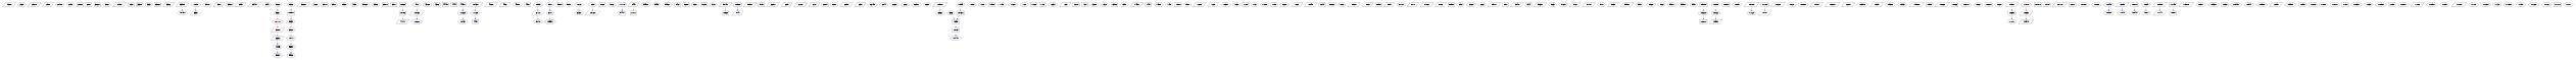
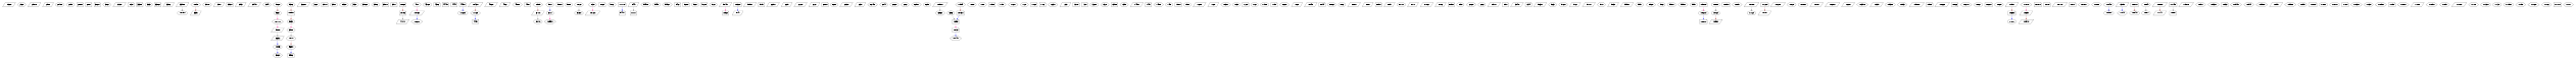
  digraph {
    k=96
    node [l=191 shape=hexagon]
    edge [color=blue d=-95 e=0.0]
    "252+" [l=189 shape=parallelogram]
    "252-" [l=189]
    "258+" [l=176 shape=parallelogram]
    "258-" [l=176 shape=parallelogram]
    "275+" [l=286 shape=ellipse]
    "275-" [l=286]
    "288+" [l=219 shape=note]
    "288-" [l=219 shape=note]
    "302+" [shape=note]
    "302-"
    "313+" [shape=parallelogram]
    "313-" [shape=note]
    "333+" [l=280 shape=note]
    "333-" [l=280 shape=ellipse]
    "336+" [l=168 shape=note]
    "336-" [l=168 shape=parallelogram]
    "339+" [l=216 shape=parallelogram]
    "1075+" [l=537745 shape=ellipse]
    "339-" [l=216 shape=parallelogram]
    "351+" [l=139 shape=ellipse]
    "351-" [l=139 shape=parallelogram]
    "353+" [l=278 shape=note]
    "353-" [l=278 shape=parallelogram]
    "354+" [l=239 shape=parallelogram]
    "354-" [l=239]
    "358+" [l=284 shape=parallelogram]
    "969+" [l=3053 shape=parallelogram]
    "1085-" [l=75846 shape=ellipse]
    "358-" [l=284]
    "1071-" [l=55389]
    "968+" [l=218]
    "368+" [l=102 shape=parallelogram]
    "368-" [l=102 shape=ellipse]
    "391+" [l=156 shape=note]
    "391-" [l=156 shape=ellipse]
    "393+" [shape=ellipse]
    "393-"
    "396+" [l=195 shape=ellipse]
    "396-" [l=195]
    "397+" [l=231 shape=note]
    "397-" [l=231 shape=note]
    "417+" [l=344 shape=parallelogram]
    "417-" [l=344]
    "1076+" [l=115787 shape=parallelogram]
    "1082+" [l=303539]
    "436+" [l=131 shape=ellipse]
    "436-" [l=131 shape=note]
    "444+" [l=202 shape=note]
    "444-" [l=202 shape=note]
    "449+" [l=246 shape=note]
    "1102+" [l=343695 shape=ellipse]
-   "1042-" [l=147541]
    "449-" [l=246 shape=note]
    "496+" [l=181 shape=parallelogram]
    "496-" [l=181 shape=parallelogram]
    "498+"
    "498-" [shape=note]
    "507+" [l=176 shape=ellipse]
    "507-" [l=176]
    "671-" [l=190 shape=ellipse]
    "1059+" [l=386]
    "508+" [l=342 shape=note]
    "508-" [l=342 shape=ellipse]
    "513+" [l=326 shape=ellipse]
    "513-" [l=326]
    "1072+" [l=5370 shape=parallelogram]
    "516+" [l=164 shape=note]
    "516-" [l=164]
    "544+" [l=152 shape=note]
    "544-" [l=152 shape=parallelogram]
    "1111-" [l=33968 shape=note]
    "545+" [l=134]
    "545-" [l=134 shape=ellipse]
    "546+" [l=281]
    "546-" [l=281 shape=note]
    "556+" [l=246 shape=ellipse]
    "968-" [l=218 shape=ellipse]
    "1071+" [l=55389]
    "556-" [l=246 shape=note]
    "560+" [l=195 shape=note]
    "560-" [l=195 shape=ellipse]
    "572+" [l=260 shape=note]
    "572-" [l=260 shape=ellipse]
    "574+" [l=260 shape=parallelogram]
    "1092-" [l=62082 shape=note]
    "574-" [l=260 shape=parallelogram]
    "575+" [l=189 shape=parallelogram]
    "575-" [l=189 shape=note]
    "669+" [l=176 shape=parallelogram]
    "669-" [l=176 shape=parallelogram]
    "671+" [l=190 shape=parallelogram]
    "672+" [l=117 shape=parallelogram]
    "672-" [l=117 shape=parallelogram]
    "680+" [l=246 shape=note]
    "680-" [l=246 shape=ellipse]
    "683+" [l=189 shape=parallelogram]
    "683-" [l=189 shape=parallelogram]
    "684+"
    "684-"
    "686+" [l=175 shape=ellipse]
    "686-" [l=175]
    "689+" [l=125]
    "689-" [l=125 shape=ellipse]
    "696+" [l=212]
    "696-" [l=212 shape=ellipse]
    "1098-" [l=151816 shape=note]
    "1073-" [l=172696 shape=note]
    "708+" [l=133 shape=ellipse]
    "708-" [l=133]
    "709+" [l=162 shape=note]
    "709-" [l=162]
    "712+" [l=176]
    "712-" [l=176]
    "716+" [shape=note]
    "716-" [shape=note]
    "723+" [l=124]
    "723-" [l=124 shape=parallelogram]
    "731+" [l=142 shape=note]
    "731-" [l=142 shape=note]
    "732+" [l=303 shape=ellipse]
    "732-" [l=303]
    "735+" [l=102 shape=note]
    "735-" [l=102]
    "745+" [l=128 shape=parallelogram]
    "745-" [l=128 shape=note]
    "748+" [l=182]
    "748-" [l=182 shape=ellipse]
    "750+" [shape=note]
    "750-" [shape=ellipse]
    "768+" [l=114 shape=parallelogram]
    "768-" [l=114 shape=parallelogram]
    "769+" [l=103]
    "769-" [l=103 shape=ellipse]
    "772+" [l=150 shape=note]
    "772-" [l=150 shape=ellipse]
    "779+" [l=155 shape=ellipse]
    "779-" [l=155 shape=note]
    "802+" [l=128]
    "802-" [l=128 shape=parallelogram]
    "804+" [l=113 shape=parallelogram]
    "804-" [l=113 shape=note]
    "806+" [l=104 shape=ellipse]
    "806-" [l=104 shape=ellipse]
    "808+" [l=120 shape=parallelogram]
    "808-" [l=120 shape=parallelogram]
    "809+" [l=119 shape=note]
    "809-" [l=119 shape=parallelogram]
    "811+" [l=111 shape=ellipse]
    "811-" [l=111 shape=parallelogram]
    "816+" [l=106 shape=parallelogram]
    "816-" [l=106 shape=parallelogram]
    "819+" [l=111 shape=note]
    "819-" [l=111 shape=ellipse]
    "826+" [l=118]
    "826-" [l=118 shape=ellipse]
    "897+" [l=523 shape=parallelogram]
    "897-" [l=523 shape=note]
    "934+" [l=426 shape=parallelogram]
    n159 [l=426 label="134-" shape=note]
    "936+" [l=333]
    "936-" [l=333]
    "1085+" [l=75846 shape=note]
    "969-" [l=3053 shape=ellipse]
    "963+" [l=471 shape=parallelogram]
    "963-" [l=471]
    "972+" [l=287 shape=ellipse]
    "972-" [l=287 shape=parallelogram]
    "977+" [l=325 shape=parallelogram]
    "977-" [l=325]
    "983-" [l=273 shape=parallelogram]
    "995+" [l=192 shape=parallelogram]
    "995-" [l=192]
    "996+" [l=214]
    "996-" [l=214 shape=ellipse]
    "998+" [l=152 shape=ellipse]
    "999+" [l=125]
    "999-" [l=125 shape=ellipse]
    "1002+" [shape=ellipse]
    "1080+" [l=223448 shape=note]
    "1002-" [shape=ellipse]
    "1050-" [l=366 shape=parallelogram]
    "1009+" [l=140 shape=note]
    "1009-" [l=140]
    "1010+" [l=217 shape=parallelogram]
    "1112-" [l=27256 shape=ellipse]
    "1010-" [l=217 shape=parallelogram]
    "1012+" [l=188 shape=parallelogram]
    "1012-" [l=188 shape=ellipse]
    "1018+" [l=113 shape=ellipse]
    "1018-" [l=113 shape=parallelogram]
    "1020+" [l=189 shape=parallelogram]
    "1020-" [l=189 shape=parallelogram]
    "1039+" [l=810]
    "1039-" [l=810 shape=parallelogram]
    "1042+" [l=147541 shape=parallelogram]
    "1102-" [l=343695]
    "1050+" [l=366 shape=note]
    "1053+" [l=603 shape=ellipse]
    "1053-" [l=603]
    "1058+" [l=343 shape=parallelogram]
    "1058-" [l=343 shape=note]
    "1059-" [l=386]
    "1066+" [shape=parallelogram]
    "1066-" [shape=note]
    "1067+"
    "1067-" [shape=ellipse]
    "1068+" [l=26465 shape=note]
    "1068-" [l=26465 shape=ellipse]
    "1069+" [l=202764 shape=note]
    "1107-" [l=52399 shape=ellipse]
    "1069-" [l=202764 shape=parallelogram]
    "1097+" [l=17306 shape=parallelogram]
    "1070+" [l=149678 shape=note]
    "1070-" [l=149678 shape=note]
    "1072-" [l=5370 shape=ellipse]
    "1073+" [l=172696 shape=note]
    "1098+" [l=151816 shape=parallelogram]
    "1074+" [l=193133]
    n219 [l=193133 label="1054-"]
    "1075-" [l=537745]
    "1076-" [l=115787 shape=note]
    "1077+" [l=4164 shape=parallelogram]
    "1077-" [l=4164 shape=note]
    "1078+" [l=4312]
    "1078-" [l=4312]
    "1079+" [l=10130 shape=ellipse]
    n227 [l=10130 label="1379-" shape=parallelogram]
    "1104-" [l=6803]
    "1080-" [l=223448 shape=ellipse]
    "1081+" [l=41640 shape=note]
    "1084+" [l=9704 shape=ellipse]
    "1081-" [l=41640 shape=ellipse]
    "1082-" [l=303539 shape=note]
    "1084-" [l=9704 shape=ellipse]
    "1088+" [l=75811 shape=parallelogram]
    "1114-" [l=75777 shape=parallelogram]
    "1088-" [l=75811 shape=note]
    "1091+" [l=232149 shape=parallelogram]
    "1091-" [l=232149]
    "1092+" [l=62082 shape=note]
    "1093+" [l=79189]
    "1093-" [l=79189 shape=note]
    "1094+" [l=84850]
    "1094-" [l=84850]
    "1095+" [l=90744]
    "1095-" [l=90744 shape=parallelogram]
    "1097-" [l=17306 shape=parallelogram]
    "1099+" [l=159907]
    "1099-" [l=159907 shape=ellipse]
    "1100+" [l=382970 shape=note]
    "1100-" [l=382970 shape=ellipse]
    "1101+" [l=10652 shape=ellipse]
    "1101-" [l=10652 shape=note]
    "1103+" [l=9953]
    "1103-" [l=9953 shape=ellipse]
    "1104+" [l=6803 shape=ellipse]
    "1105+" [l=25820]
    "1105-" [l=25820 shape=note]
    "1107+" [l=52399]
    "1108+" [l=10767]
    "1108-" [l=10767 shape=parallelogram]
    "1109+" [l=4777]
    "1109-" [l=4777]
    "1110+" [l=3903 shape=parallelogram]
    "1110-" [l=3903]
    "1111+" [l=33968 shape=note]
    "1112+" [l=27256 shape=note]
    "1113+" [l=37078 shape=ellipse]
    "1113-" [l=37078 shape=ellipse]
    "1114+" [l=75777 shape=note]
    "1115+" [l=13746 shape=ellipse]
    "1115-" [l=13746]
    "1116+" [l=10522]
    "1116-" [l=10522]
    "1117+" [l=9147 shape=note]
    "1117-" [l=9147]
    "339+" -> "1075+" [color=gray40 n=19]
    "358+" -> "969+" [color=gray40 n=40]
    "969+" -> "1085-" [d=-107 e=33.2 n=15]
    "1085-" -> "936+" [n=46]
    "358-" -> "1071-" [color=gray40 n=52]
    "1071-" -> "968+" [color=brown n=41]
    "968+" -> "556-" [e=""]
    "417-" -> "1076+" [color=deeppink d=-152 e=21.1 n=37]
    "1076+" -> "1082+" [d=-308 n=17]
    "449+" -> "1102+" [n=31]
-   "1102+" -> "1042-" [color=deeppink d=-133 e=21.4 n=36]
    "507-" -> "671-" [d=-87 e=""]
    "671-" -> "1059+" [color=deeppink d=-93 e=""]
    "513-" -> "1072+" [color=deeppink d=-142 e=23.5 n=30]
    "544-" -> "1111-" [color=gray40 d=-93 e=33.2 n=15]
    "556+" -> "968-" [color=brown e=""]
    "968-" -> "1071+" [color=deeppink n=41]
    "1071+" -> "358+" [color=deeppink n=52]
    "574+" -> "1092-" [color=deeppink d=-69 e=31.2 n=17]
    "671+" -> "507+" [color=gray40 d=-87 e=""]
    "696-" -> "1098-" [color=gray40 n=18]
    "1098-" -> "1073-" [color=deeppink d=-140 e=17.2 n=56]
    "1073-" -> "1074+" [d=-164 e=20.3 n=40]
    "936-" -> "1085+" [color=brown n=46]
    "1085+" -> "969-" [color=brown d=-107 e=33.2 n=15]
    "969-" -> "358-" [color=deeppink n=40]
    "1002+" -> "1080+" [d=-80 e=22.0 n=34]
    "1002-" -> "1050-" [color=brown d=-76 e=""]
    "1010+" -> "1112-" [color=gray40 d=-107 e=25.2 n=26]
    "1042+" -> "1102-" [color=brown d=-133 e=21.4 n=36]
    "1102-" -> "449-" [n=31]
    "1050+" -> "1002+" [color=deeppink d=-76 e=""]
    "1059-" -> "671+" [color=brown d=-93 e=""]
    "1069+" -> "1107-" [d=-191 e=28.7 n=20]
    "1069-" -> "1097+" [color=brown d=-178 e=17.0 n=57]
    "1072-" -> "513+" [color=gray40 d=-142 e=23.5 n=30]
    "1073+" -> "1098-" [d=-140 e=17.2 n=56]
    "1098+" -> "696+" [color=gray40 n=18]
    n219 -> "1073+" [color=brown d=-164 e=20.3 n=40]
    "1075-" -> "339-" [color=brown n=19]
    "1076-" -> "417+" [color=gray40 d=-152 e=21.1 n=37]
    n227 -> "1104-" [n=30]
    "1080-" -> "1002-" [color=gray40 d=-80 e=22.0 n=34]
    "1081+" -> "1084+" [color=brown d=-125 e=21.7 n=35]
    "1082-" -> "1076-" [color=brown d=-308 n=17]
    "1084-" -> "1081-" [color=gray40 d=-125 e=21.7 n=35]
    "1088+" -> "1114-" [color=brown d=-158 e=30.3 n=18]
    "1092+" -> "574-" [d=-69 e=31.2 n=17]
    "1097-" -> "1069+" [color=brown d=-178 e=17.0 n=57]
    "1104+" -> "1079+" [n=30]
    "1107+" -> "1069-" [color=deeppink d=-191 e=28.7 n=20]
    "1111+" -> "544+" [d=-93 e=33.2 n=15]
    "1112+" -> "1010-" [color=brown d=-107 e=25.2 n=26]
    "1114+" -> "1088-" [color=gray40 d=-158 e=30.3 n=18]
  }
